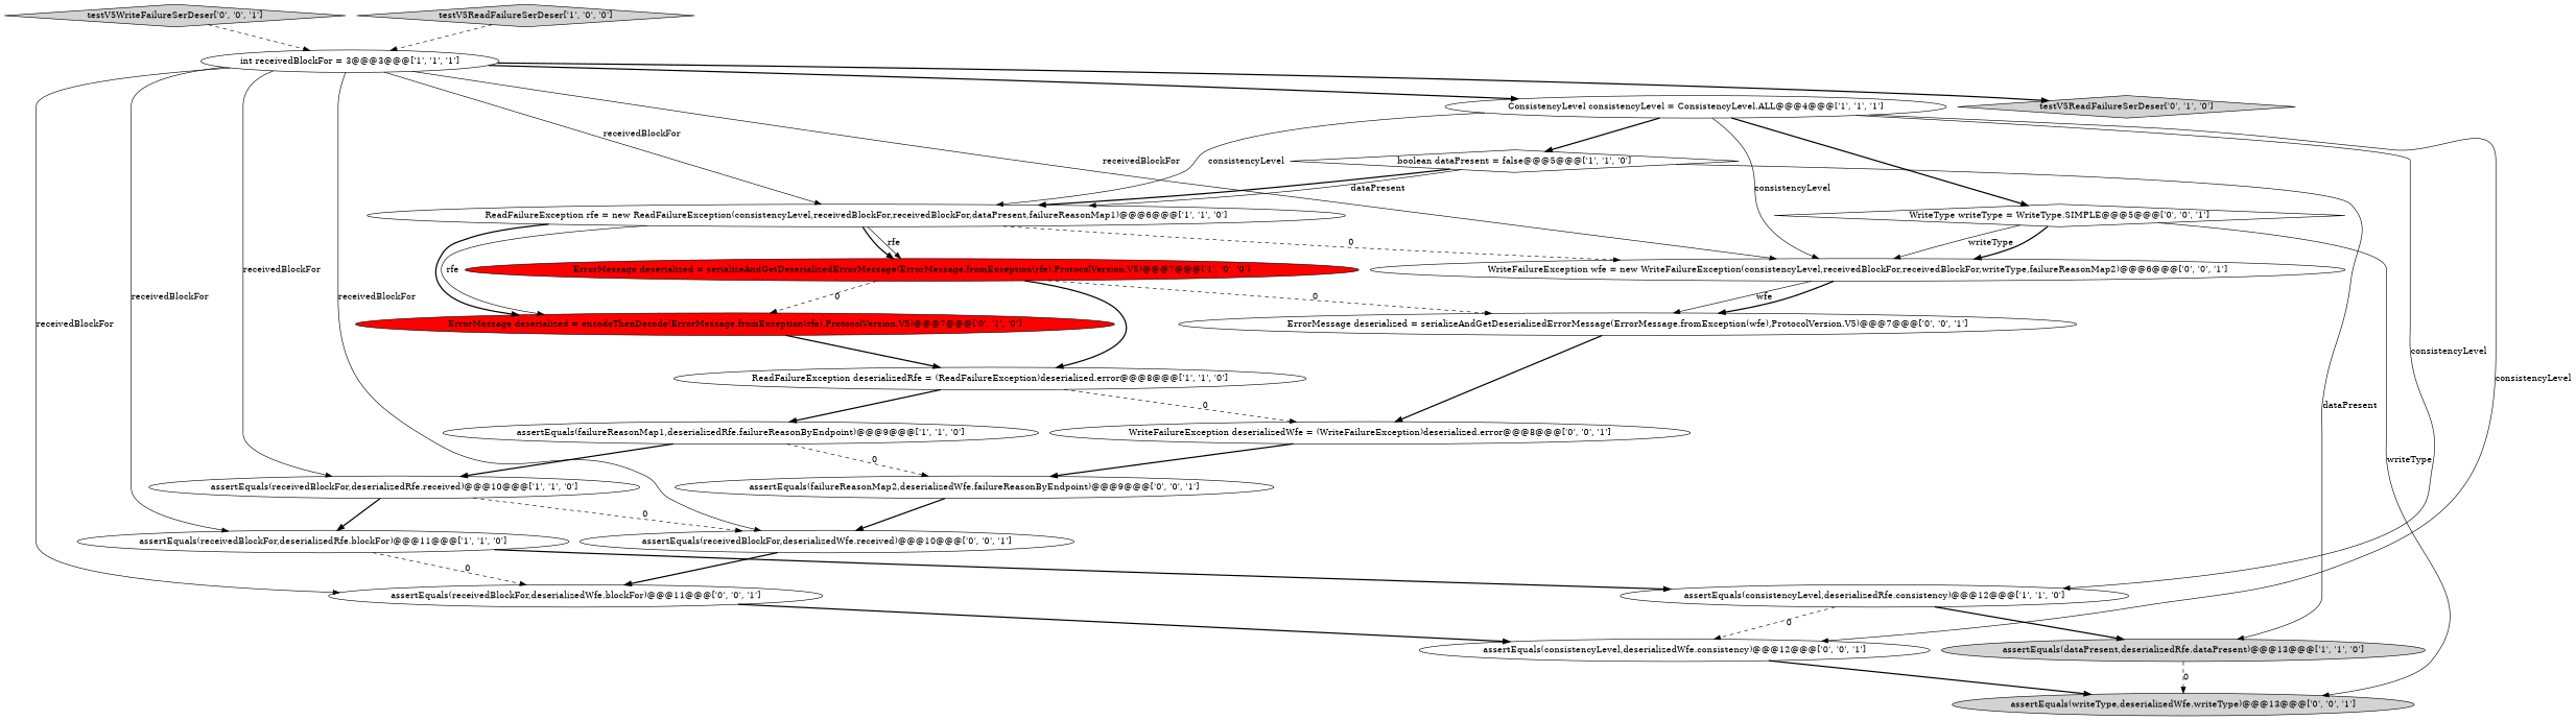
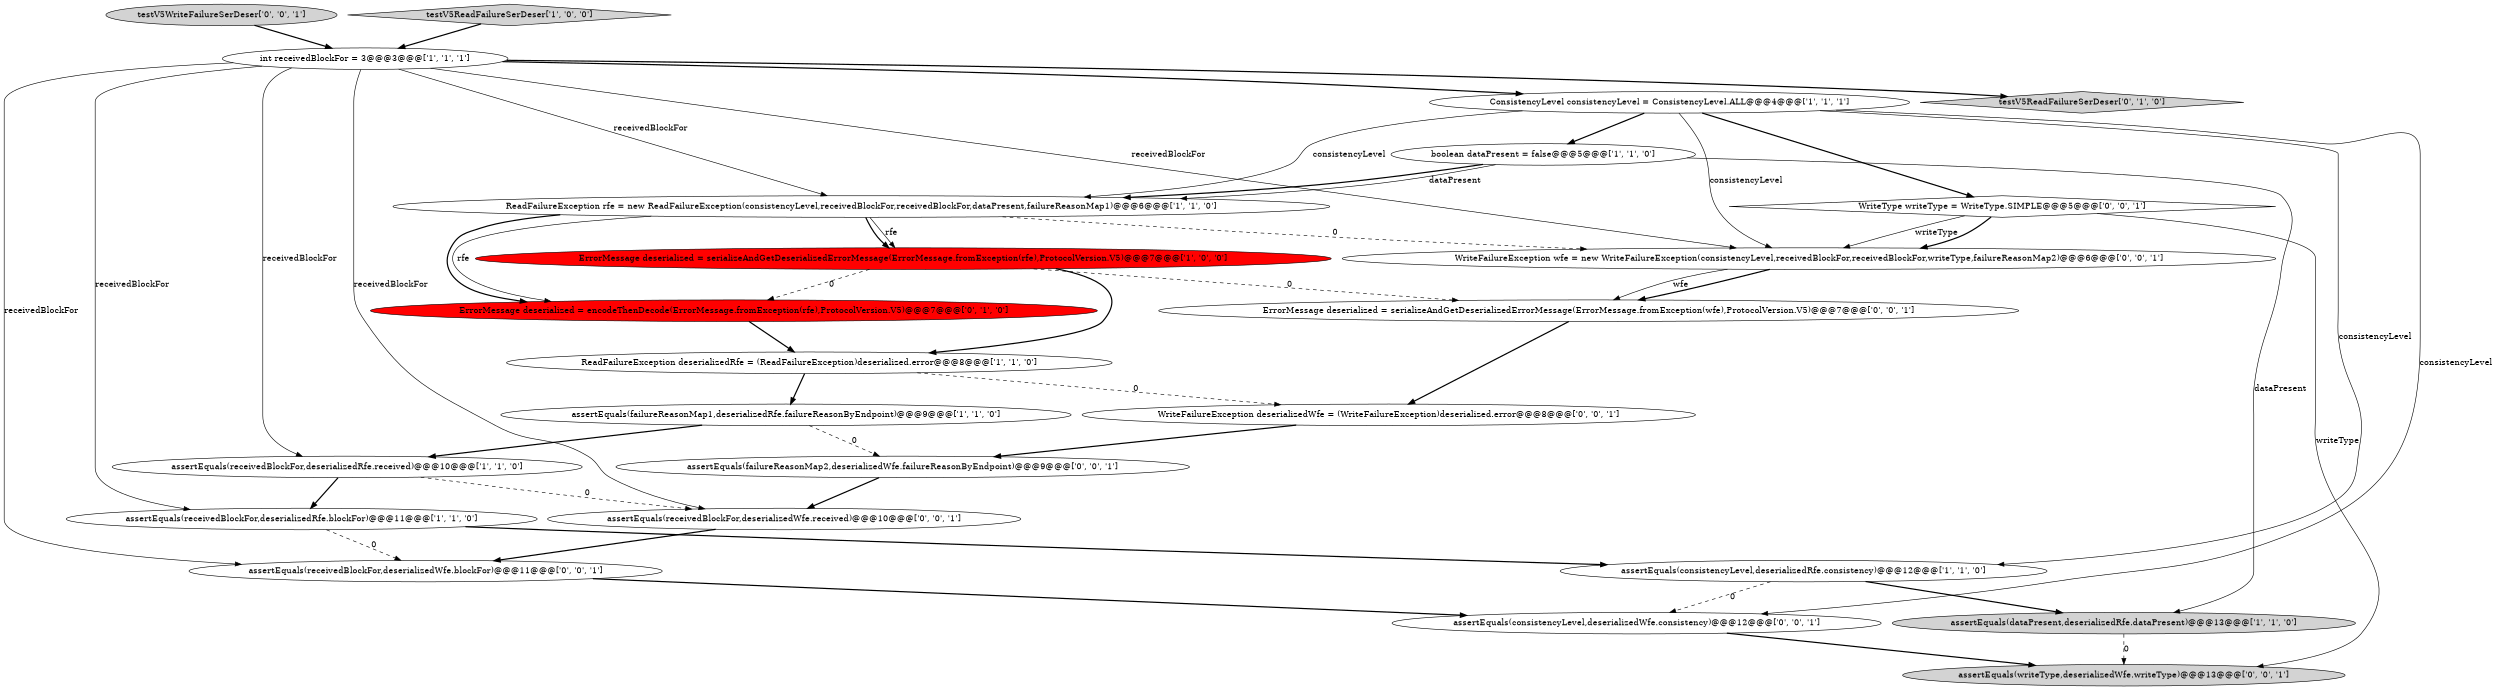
  digraph {
    node [fillcolor=white shape=ellipse style=filled]
    edge [style=bold]
    n1 [label="ConsistencyLevel consistencyLevel = ConsistencyLevel.ALL@@@4@@@['1', '1', '1']"]
-   n2 [label="boolean dataPresent = false@@@5@@@['1', '1', '0']" shape=diamond]
+   n2 [label="boolean dataPresent = false@@@5@@@['1', '1', '0']"]
    n3 [label="assertEquals(consistencyLevel,deserializedRfe.consistency)@@@12@@@['1', '1', '0']"]
    n4 [label="WriteType writeType = WriteType.SIMPLE@@@5@@@['0', '0', '1']" shape=diamond]
    n5 [label="ReadFailureException rfe = new ReadFailureException(consistencyLevel,receivedBlockFor,receivedBlockFor,dataPresent,failureReasonMap1)@@@6@@@['1', '1', '0']"]
    n6 [label="WriteFailureException wfe = new WriteFailureException(consistencyLevel,receivedBlockFor,receivedBlockFor,writeType,failureReasonMap2)@@@6@@@['0', '0', '1']"]
    n7 [label="assertEquals(consistencyLevel,deserializedWfe.consistency)@@@12@@@['0', '0', '1']"]
    n8 [fillcolor=lightgray label="assertEquals(dataPresent,deserializedRfe.dataPresent)@@@13@@@['1', '1', '0']"]
    n9 [fillcolor=lightgray label="assertEquals(writeType,deserializedWfe.writeType)@@@13@@@['0', '0', '1']"]
    n10 [fillcolor=red label="ErrorMessage deserialized = serializeAndGetDeserializedErrorMessage(ErrorMessage.fromException(rfe),ProtocolVersion.V5)@@@7@@@['1', '0', '0']"]
    n11 [fillcolor=red label="ErrorMessage deserialized = encodeThenDecode(ErrorMessage.fromException(rfe),ProtocolVersion.V5)@@@7@@@['0', '1', '0']"]
    n12 [label="ErrorMessage deserialized = serializeAndGetDeserializedErrorMessage(ErrorMessage.fromException(wfe),ProtocolVersion.V5)@@@7@@@['0', '0', '1']"]
    n13 [label="assertEquals(failureReasonMap2,deserializedWfe.failureReasonByEndpoint)@@@9@@@['0', '0', '1']"]
    n14 [label="assertEquals(receivedBlockFor,deserializedWfe.received)@@@10@@@['0', '0', '1']"]
    n15 [label="assertEquals(receivedBlockFor,deserializedWfe.blockFor)@@@11@@@['0', '0', '1']"]
    n16 [label="WriteFailureException deserializedWfe = (WriteFailureException)deserialized.error@@@8@@@['0', '0', '1']"]
    n17 [label="assertEquals(failureReasonMap1,deserializedRfe.failureReasonByEndpoint)@@@9@@@['1', '1', '0']"]
    n18 [label="assertEquals(receivedBlockFor,deserializedRfe.received)@@@10@@@['1', '1', '0']"]
    n19 [label="assertEquals(receivedBlockFor,deserializedRfe.blockFor)@@@11@@@['1', '1', '0']"]
-   n20 [fillcolor=lightgray label="testV5WriteFailureSerDeser['0', '0', '1']" shape=diamond]
+   n20 [fillcolor=lightgray label="testV5WriteFailureSerDeser['0', '0', '1']"]
    n21 [label="int receivedBlockFor = 3@@@3@@@['1', '1', '1']"]
    n22 [fillcolor=lightgray label="testV5ReadFailureSerDeser['0', '1', '0']" shape=diamond]
    n23 [label="ReadFailureException deserializedRfe = (ReadFailureException)deserialized.error@@@8@@@['1', '1', '0']"]
    n24 [fillcolor=lightgray label="testV5ReadFailureSerDeser['1', '0', '0']" shape=diamond]
    n1 -> n2
    n1 -> n3 [label=consistencyLevel style=solid]
    n1 -> n4
    n1 -> n5 [label=consistencyLevel style=solid]
    n1 -> n6 [label=consistencyLevel style=solid]
    n1 -> n7 [label=consistencyLevel style=solid]
    n2 -> n5
    n2 -> n5 [label=dataPresent style=solid]
    n2 -> n8 [label=dataPresent style=solid]
    n3 -> n7 [label=0 style=dashed]
    n3 -> n8
    n4 -> n6 [label=writeType style=solid]
    n4 -> n6
    n4 -> n9 [label=writeType style=solid]
    n5 -> n6 [label=0 style=dashed]
    n5 -> n10 [label=rfe style=solid]
    n5 -> n10
    n5 -> n11 [label=rfe style=solid]
    n5 -> n11
    n6 -> n12 [label=wfe style=solid]
    n6 -> n12
    n7 -> n9
    n8 -> n9 [label=0 style=dashed]
    n10 -> n11 [label=0 style=dashed]
    n10 -> n12 [label=0 style=dashed]
    n10 -> n23
    n11 -> n23
    n12 -> n16
    n13 -> n14
    n14 -> n15
    n15 -> n7
    n16 -> n13
    n17 -> n13 [label=0 style=dashed]
    n17 -> n18
    n18 -> n14 [label=0 style=dashed]
    n18 -> n19
    n19 -> n3
    n19 -> n15 [label=0 style=dashed]
-   n20 -> n21 [style=dashed]
+   n20 -> n21
    n21 -> n1
    n21 -> n5 [label=receivedBlockFor style=solid]
    n21 -> n6 [label=receivedBlockFor style=solid]
    n21 -> n14 [label=receivedBlockFor style=solid]
    n21 -> n15 [label=receivedBlockFor style=solid]
    n21 -> n18 [label=receivedBlockFor style=solid]
    n21 -> n19 [label=receivedBlockFor style=solid]
    n21 -> n22
    n23 -> n16 [label=0 style=dashed]
    n23 -> n17
-   n24 -> n21 [style=dashed]
+   n24 -> n21
  }
